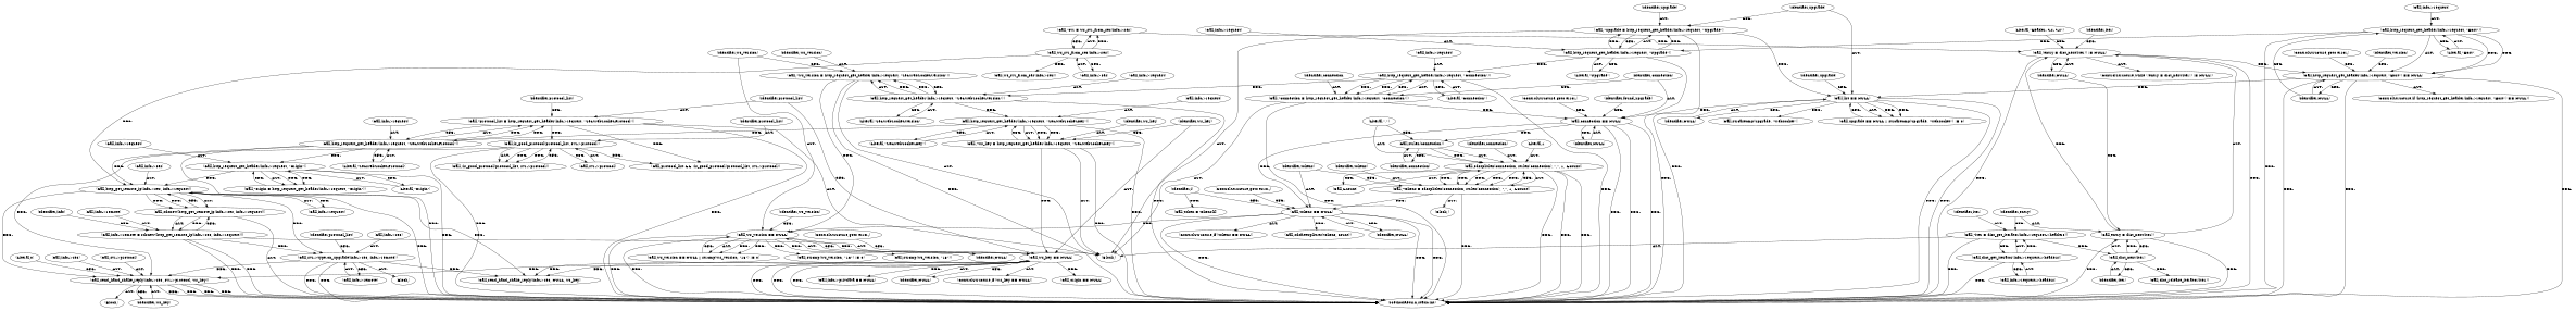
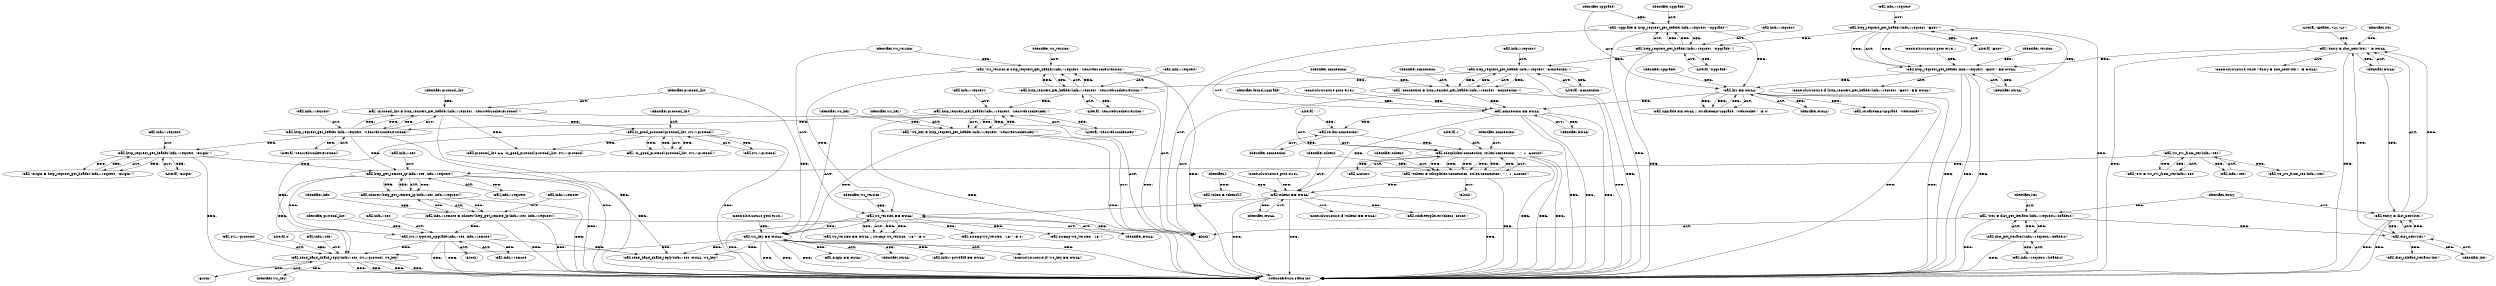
  digraph {
    n1 [label="(Call,send_hand_shake_reply(info->ses, svr->protocol, ws_key))"]
    n2 [label="(Identifier,ws_key)"]
    n3 [label="(MethodReturn,static int)"]
    n4 [label="(Block,)"]
    n5 [label="(Call,svr->type.on_upgrade(info->ses, info->remote))"]
    n6 [label="(Call,info->remote)"]
    n7 [label="(Call,send_hand_shake_reply(info->ses, NULL, ws_key))"]
    n8 [label="(Block,)"]
    n9 [label="(Call,http_get_remote_ip(info->ses, info->request))"]
    n10 [label="(Call,sdsnew(http_get_remote_ip(info->ses, info->request)))"]
    n11 [label="(Call,info->request)"]
    n12 [label="(Call,info->remote = sdsnew(http_get_remote_ip(info->ses, info->request)))"]
    n13 [label="(Call,ws_svr_from_ses(info->ses))"]
    n14 [label="(Call,*svr = ws_svr_from_ses(info->ses))"]
    n15 [label="(Call,info->ses)"]
    n16 [label="(Call,ws_svr_from_ses(info->ses))"]
    n17 [label="(Call,http_request_get_header(info->request, \"Origin\"))"]
    n18 [label="(Call,*origin = http_request_get_header(info->request, \"Origin\"))"]
    n19 [label="(Literal,\"Origin\")"]
    n20 [label="(Call,http_request_get_header(info->request, \"Sec-WebSocket-Protocol\"))"]
    n21 [label="(Call,*protocol_list = http_request_get_header(info->request, \"Sec-WebSocket-Protocol\"))"]
    n22 [label="(Literal,\"Sec-WebSocket-Protocol\")"]
    n23 [label="(Block,)"]
    n24 [label="(Call,is_good_protocol(protocol_list, svr->protocol))"]
    n25 [label="(Call,protocol_list && !is_good_protocol(protocol_list, svr->protocol))"]
    n26 [label="(Call,http_request_get_header(info->request, \"Sec-WebSocket-Key\"))"]
    n27 [label="(Call,*ws_key = http_request_get_header(info->request, \"Sec-WebSocket-Key\"))"]
    n28 [label="(Literal,\"Sec-WebSocket-Key\")"]
    n29 [label="(Call,ws_key == NULL)"]
    n30 [label="(Call,http_request_get_header(info->request, \"Sec-WebSocket-Version\"))"]
    n31 [label="(Call,*ws_version = http_request_get_header(info->request, \"Sec-WebSocket-Version\"))"]
    n32 [label="(Literal,\"Sec-WebSocket-Version\")"]
    n33 [label="(Call,ws_version == NULL)"]
    n34 [label="(Call,http_request_get_header(info->request, \"Connection\"))"]
    n35 [label="(Call,*connection = http_request_get_header(info->request, \"Connection\"))"]
    n36 [label="(Literal,\"Connection\")"]
    n37 [label="(Call,connection == NULL)"]
    n38 [label="(Call,http_request_get_header(info->request, \"Upgrade\"))"]
    n39 [label="(Call,*upgrade = http_request_get_header(info->request, \"Upgrade\"))"]
    n40 [label="(Literal,\"Upgrade\")"]
    n41 [label="(Call,list == NULL)"]
    n42 [label="(Call,http_request_get_header(info->request, \"Host\"))"]
    n43 [label="(Call,http_request_get_header(info->request, \"Host\") == NULL)"]
    n44 [label="(Literal,\"Host\")"]
    n45 [label="(Identifier,NULL)"]
    n46 [label="(ControlStructure,if (http_request_get_header(info->request, \"Host\") == NULL))"]
    n47 [label="(Call,!is_good_protocol(protocol_list, svr->protocol))"]
    n48 [label="(Call,svr->protocol)"]
    n49 [label="(ControlStructure,if (ws_key == NULL))"]
    n50 [label="(Call,origin == NULL)"]
    n51 [label="(Identifier,NULL)"]
    n52 [label="(Call,info->privdata == NULL)"]
    n53 [label="(Call,ws_version == NULL || strcmp(ws_version, \"13\") != 0)"]
    n54 [label="(Call,strcmp(ws_version, \"13\") != 0)"]
    n55 [label="(Call,strcmp(ws_version, \"13\"))"]
    n56 [label="(Identifier,NULL)"]
    n57 [label="(Call,tokens == NULL)"]
    n58 [label="(Call,sdsfreesplitres(tokens, count))"]
    n59 [label="(Identifier,NULL)"]
    n60 [label="(ControlStructure,if (tokens == NULL))"]
    n61 [label="(Call,token = tokens[i])"]
    n62 [label="(Call,*tokens = sdssplitlen(connection, strlen(connection), \",\", 1, &count))"]
    n63 [label="(Call,sdssplitlen(connection, strlen(connection), \",\", 1, &count))"]
    n64 [label="(Block,)"]
    n65 [label="(Call,&count)"]
    n66 [label="(Call,strlen(connection))"]
    n67 [label="(Identifier,connection)"]
    n68 [label="(Identifier,NULL)"]
    n69 [label="(Identifier,NULL)"]
    n70 [label="(Call,strcasecmp(upgrade, \"websocket\"))"]
    n71 [label="(Call,upgrade == NULL || strcasecmp(upgrade, \"websocket\") != 0)"]
    n72 [label="(Call,(entry = dict_next(iter)) != NULL)"]
    n73 [label="(ControlStructure,while ((entry = dict_next(iter)) != NULL))"]
    n74 [label="(Identifier,NULL)"]
    n75 [label="(Call,entry = dict_next(iter))"]
    n76 [label="(Call,dict_next(iter))"]
    n77 [label="(Call,dict_release_iterator(iter))"]
    n78 [label="(Identifier,iter)"]
    n79 [label="(Call,*iter = dict_get_iterator(info->request->headers))"]
    n80 [label="(Call,dict_get_iterator(info->request->headers))"]
    n81 [label="(Call,info->request->headers)"]
    n82 [label="(Identifier,version)"]
    n83 [label="(Call,info->ses)"]
    n84 [label="(Call,info->request)"]
    n85 [label="(Identifier,ws_key)"]
    n86 [label="(Call,info->request)"]
    n87 [label="(Identifier,i)"]
    n88 [label="(Identifier,protocol_list)"]
    n89 [label="(Identifier,ws_key)"]
    n90 [label="(Literal,0)"]
    n91 [label="(Identifier,upgrade)"]
    n92 [label="(Literal,\"Header: %s: %s\")"]
    n93 [label="(Call,info->request)"]
    n94 [label="(Identifier,found_upgrade)"]
    n95 [label="(Identifier,protocol_list)"]
    n96 [label="(Identifier,protocol_list)"]
    n97 [label="(Identifier,iter)"]
    n98 [label="(Identifier,tokens)"]
    n99 [label="(ControlStructure,goto error;)"]
    n100 [label="(Call,info->ses)"]
    n101 [label="(Call,info->request)"]
    n102 [label="(Identifier,ws_version)"]
    n103 [label="(Call,info->request)"]
    n104 [label="(ControlStructure,goto error;)"]
    n105 [label="(Identifier,connection)"]
    n106 [label="(Call,info->remote)"]
    n107 [label="(Identifier,connection)"]
    n108 [label="(Identifier,connection)"]
    n109 [label="(Identifier,info)"]
    n110 [label="(Call,info->request)"]
    n111 [label="(ControlStructure,goto error;)"]
    n112 [label="(Identifier,protocol_list)"]
    n113 [label="(Literal,\",\")"]
    n114 [label="(Identifier,ws_version)"]
    n115 [label="(ControlStructure,goto error;)"]
    n116 [label="(Call,info->ses)"]
    n117 [label="(Literal,1)"]
    n118 [label="(Identifier,ws_version)"]
    n119 [label="(Identifier,upgrade)"]
    n120 [label="(Identifier,upgrade)"]
    n121 [label="(Identifier,iter)"]
    n122 [label="(Call,svr->protocol)"]
    n123 [label="(Call,info->request)"]
    n124 [label="(Identifier,entry)"]
    n125 [label="(Identifier,tokens)"]
    n1 -> n2 [label="CFG: "]
    n1 -> n3 [label="DDG: "]
    n1 -> n3 [label="DDG: "]
    n1 -> n3 [label="DDG: "]
    n1 -> n3 [label="DDG: "]
    n1 -> n4 [label="AST: "]
    n2 -> n1 [label="AST: "]
    n5 -> n1 [label="DDG: "]
    n5 -> n3 [label="DDG: "]
    n5 -> n3 [label="DDG: "]
    n5 -> n6 [label="CFG: "]
    n5 -> n7 [label="DDG: "]
    n5 -> n8 [label="AST: "]
    n6 -> n5 [label="AST: "]
    n9 -> n1 [label="DDG: "]
    n9 -> n3 [label="DDG: "]
    n9 -> n5 [label="DDG: "]
    n9 -> n7 [label="DDG: "]
    n9 -> n10 [label="AST: "]
    n9 -> n10 [label="DDG: "]
    n9 -> n10 [label="DDG: "]
    n9 -> n11 [label="CFG: "]
-   n10 -> n3 [label="AST: "]
+   n10 -> n3 [label="DDG: "]
    n10 -> n9 [label="CFG: "]
    n10 -> n12 [label="AST: "]
    n10 -> n12 [label="DDG: "]
    n11 -> n9 [label="AST: "]
    n12 -> n3 [label="DDG: "]
    n12 -> n3 [label="DDG: "]
    n12 -> n5 [label="DDG: "]
    n12 -> n10 [label="CFG: "]
    n12 -> n23 [label="AST: "]
    n13 -> n9 [label="DDG: "]
    n13 -> n14 [label="AST: "]
    n13 -> n14 [label="DDG: "]
    n13 -> n15 [label="CFG: "]
    n13 -> n16 [label="DDG: "]
    n14 -> n13 [label="CFG: "]
    n15 -> n13 [label="AST: "]
    n17 -> n3 [label="DDG: "]
    n17 -> n9 [label="DDG: "]
    n17 -> n18 [label="AST: "]
    n17 -> n18 [label="DDG: "]
    n17 -> n18 [label="DDG: "]
    n17 -> n19 [label="CFG: "]
    n18 -> n17 [label="CFG: "]
    n19 -> n17 [label="AST: "]
    n20 -> n3 [label="DDG: "]
    n20 -> n9 [label="DDG: "]
    n20 -> n17 [label="DDG: "]
    n20 -> n21 [label="AST: "]
    n20 -> n21 [label="DDG: "]
    n20 -> n21 [label="DDG: "]
    n20 -> n22 [label="CFG: "]
    n21 -> n3 [label="DDG: "]
    n21 -> n20 [label="CFG: "]
    n21 -> n23 [label="AST: "]
    n21 -> n24 [label="DDG: "]
    n21 -> n25 [label="DDG: "]
    n22 -> n20 [label="AST: "]
    n24 -> n1 [label="DDG: "]
    n24 -> n3 [label="DDG: "]
    n24 -> n25 [label="DDG: "]
    n24 -> n47 [label="AST: "]
    n24 -> n47 [label="DDG: "]
    n24 -> n47 [label="DDG: "]
    n24 -> n48 [label="CFG: "]
    n26 -> n3 [label="DDG: "]
    n26 -> n20 [label="DDG: "]
    n26 -> n27 [label="AST: "]
    n26 -> n27 [label="DDG: "]
    n26 -> n27 [label="DDG: "]
    n26 -> n28 [label="CFG: "]
    n27 -> n3 [label="DDG: "]
    n27 -> n23 [label="AST: "]
    n27 -> n26 [label="CFG: "]
    n27 -> n29 [label="DDG: "]
    n28 -> n26 [label="AST: "]
    n29 -> n1 [label="DDG: "]
    n29 -> n3 [label="DDG: "]
    n29 -> n3 [label="DDG: "]
    n29 -> n3 [label="DDG: "]
    n29 -> n7 [label="DDG: "]
    n29 -> n7 [label="DDG: "]
    n29 -> n49 [label="AST: "]
    n29 -> n50 [label="DDG: "]
    n29 -> n51 [label="CFG: "]
    n29 -> n52 [label="DDG: "]
    n30 -> n3 [label="DDG: "]
    n30 -> n26 [label="DDG: "]
    n30 -> n31 [label="AST: "]
    n30 -> n31 [label="DDG: "]
    n30 -> n31 [label="DDG: "]
    n30 -> n32 [label="CFG: "]
    n31 -> n3 [label="DDG: "]
    n31 -> n23 [label="AST: "]
    n31 -> n30 [label="CFG: "]
    n31 -> n33 [label="DDG: "]
    n32 -> n30 [label="AST: "]
    n33 -> n3 [label="DDG: "]
    n33 -> n3 [label="DDG: "]
    n33 -> n29 [label="DDG: "]
    n33 -> n53 [label="AST: "]
    n33 -> n53 [label="DDG: "]
    n33 -> n53 [label="DDG: "]
    n33 -> n54 [label="DDG: "]
    n33 -> n55 [label="DDG: "]
    n33 -> n56 [label="CFG: "]
    n34 -> n3 [label="DDG: "]
    n34 -> n30 [label="DDG: "]
    n34 -> n35 [label="AST: "]
    n34 -> n35 [label="DDG: "]
    n34 -> n35 [label="DDG: "]
    n34 -> n36 [label="CFG: "]
    n35 -> n3 [label="DDG: "]
    n35 -> n23 [label="AST: "]
    n35 -> n34 [label="CFG: "]
    n35 -> n37 [label="DDG: "]
    n36 -> n34 [label="AST: "]
    n37 -> n3 [label="DDG: "]
    n37 -> n3 [label="DDG: "]
    n37 -> n3 [label="DDG: "]
    n37 -> n57 [label="DDG: "]
    n37 -> n66 [label="DDG: "]
    n37 -> n68 [label="CFG: "]
    n38 -> n3 [label="DDG: "]
    n38 -> n34 [label="DDG: "]
    n38 -> n39 [label="AST: "]
    n38 -> n39 [label="DDG: "]
    n38 -> n39 [label="DDG: "]
    n38 -> n40 [label="CFG: "]
    n39 -> n3 [label="DDG: "]
    n39 -> n23 [label="AST: "]
    n39 -> n38 [label="CFG: "]
    n39 -> n41 [label="DDG: "]
    n40 -> n38 [label="AST: "]
    n41 -> n3 [label="DDG: "]
    n41 -> n3 [label="DDG: "]
    n41 -> n37 [label="DDG: "]
    n41 -> n69 [label="CFG: "]
    n41 -> n70 [label="DDG: "]
    n41 -> n71 [label="AST: "]
    n41 -> n71 [label="DDG: "]
    n41 -> n71 [label="DDG: "]
    n42 -> n3 [label="DDG: "]
    n42 -> n38 [label="DDG: "]
    n42 -> n43 [label="AST: "]
    n42 -> n43 [label="DDG: "]
    n42 -> n43 [label="DDG: "]
    n42 -> n44 [label="CFG: "]
    n43 -> n3 [label="DDG: "]
    n43 -> n3 [label="DDG: "]
    n43 -> n3 [label="DDG: "]
    n43 -> n41 [label="DDG: "]
    n43 -> n45 [label="CFG: "]
    n43 -> n46 [label="AST: "]
    n44 -> n42 [label="AST: "]
    n45 -> n42 [label="CFG: "]
    n45 -> n43 [label="AST: "]
    n47 -> n24 [label="CFG: "]
    n48 -> n24 [label="AST: "]
    n51 -> n29 [label="AST: "]
    n53 -> n33 [label="CFG: "]
    n56 -> n33 [label="AST: "]
    n57 -> n3 [label="DDG: "]
    n57 -> n3 [label="DDG: "]
    n57 -> n3 [label="DDG: "]
    n57 -> n33 [label="DDG: "]
    n57 -> n58 [label="DDG: "]
    n57 -> n59 [label="CFG: "]
    n57 -> n60 [label="AST: "]
    n59 -> n57 [label="AST: "]
    n62 -> n3 [label="DDG: "]
    n62 -> n57 [label="DDG: "]
    n62 -> n63 [label="CFG: "]
    n62 -> n64 [label="AST: "]
    n63 -> n3 [label="DDG: "]
    n63 -> n3 [label="DDG: "]
    n63 -> n3 [label="DDG: "]
    n63 -> n62 [label="AST: "]
    n63 -> n62 [label="DDG: "]
    n63 -> n62 [label="DDG: "]
    n63 -> n62 [label="DDG: "]
    n63 -> n62 [label="DDG: "]
    n63 -> n62 [label="DDG: "]
    n63 -> n65 [label="CFG: "]
    n65 -> n63 [label="AST: "]
    n66 -> n63 [label="AST: "]
    n66 -> n63 [label="DDG: "]
    n66 -> n67 [label="CFG: "]
    n67 -> n66 [label="AST: "]
    n68 -> n37 [label="AST: "]
    n69 -> n41 [label="AST: "]
    n71 -> n41 [label="CFG: "]
    n72 -> n3 [label="DDG: "]
    n72 -> n3 [label="DDG: "]
    n72 -> n43 [label="DDG: "]
    n72 -> n73 [label="AST: "]
    n72 -> n74 [label="CFG: "]
    n74 -> n72 [label="AST: "]
    n74 -> n75 [label="CFG: "]
    n75 -> n3 [label="DDG: "]
    n75 -> n3 [label="DDG: "]
    n75 -> n72 [label="AST: "]
    n75 -> n72 [label="DDG: "]
    n75 -> n76 [label="CFG: "]
-   n14 -> n72 [label="DDG: "]
+   n76 -> n72 [label="DDG: "]
    n76 -> n75 [label="AST: "]
    n76 -> n75 [label="DDG: "]
    n76 -> n77 [label="DDG: "]
    n76 -> n78 [label="CFG: "]
    n78 -> n76 [label="AST: "]
    n79 -> n3 [label="DDG: "]
    n79 -> n23 [label="AST: "]
    n79 -> n76 [label="DDG: "]
    n79 -> n80 [label="CFG: "]
    n80 -> n3 [label="DDG: "]
    n80 -> n79 [label="AST: "]
    n80 -> n79 [label="DDG: "]
    n80 -> n81 [label="CFG: "]
    n81 -> n80 [label="AST: "]
    n82 -> n43 [label="CFG: "]
    n83 -> n5 [label="AST: "]
    n84 -> n17 [label="AST: "]
    n85 -> n27 [label="AST: "]
    n86 -> n38 [label="AST: "]
    n87 -> n57 [label="CFG: "]
    n87 -> n61 [label="DDG: "]
    n88 -> n5 [label="CFG: "]
    n89 -> n27 [label="CFG: "]
    n89 -> n29 [label="AST: "]
    n90 -> n1 [label="CFG: "]
    n91 -> n39 [label="CFG: "]
    n91 -> n41 [label="AST: "]
    n92 -> n72 [label="CFG: "]
    n93 -> n42 [label="AST: "]
    n94 -> n37 [label="CFG: "]
    n95 -> n24 [label="AST: "]
    n96 -> n21 [label="AST: "]
    n96 -> n29 [label="CFG: "]
    n97 -> n79 [label="AST: "]
    n98 -> n62 [label="AST: "]
    n99 -> n57 [label="CFG: "]
    n100 -> n9 [label="AST: "]
    n101 -> n26 [label="AST: "]
    n102 -> n33 [label="CFG: "]
    n103 -> n34 [label="AST: "]
    n104 -> n43 [label="CFG: "]
    n105 -> n63 [label="AST: "]
    n106 -> n12 [label="AST: "]
    n107 -> n35 [label="AST: "]
    n108 -> n35 [label="CFG: "]
    n108 -> n37 [label="AST: "]
    n109 -> n12 [label="CFG: "]
    n110 -> n20 [label="AST: "]
    n111 -> n29 [label="CFG: "]
    n112 -> n21 [label="CFG: "]
    n113 -> n63 [label="AST: "]
    n113 -> n66 [label="CFG: "]
    n114 -> n31 [label="AST: "]
    n115 -> n37 [label="CFG: "]
    n116 -> n1 [label="AST: "]
    n117 -> n63 [label="AST: "]
    n118 -> n31 [label="CFG: "]
    n118 -> n33 [label="AST: "]
    n119 -> n41 [label="CFG: "]
    n120 -> n39 [label="AST: "]
    n121 -> n72 [label="CFG: "]
    n122 -> n1 [label="AST: "]
    n123 -> n30 [label="AST: "]
    n124 -> n75 [label="AST: "]
    n124 -> n79 [label="CFG: "]
    n125 -> n57 [label="AST: "]
    n125 -> n62 [label="CFG: "]
  }
